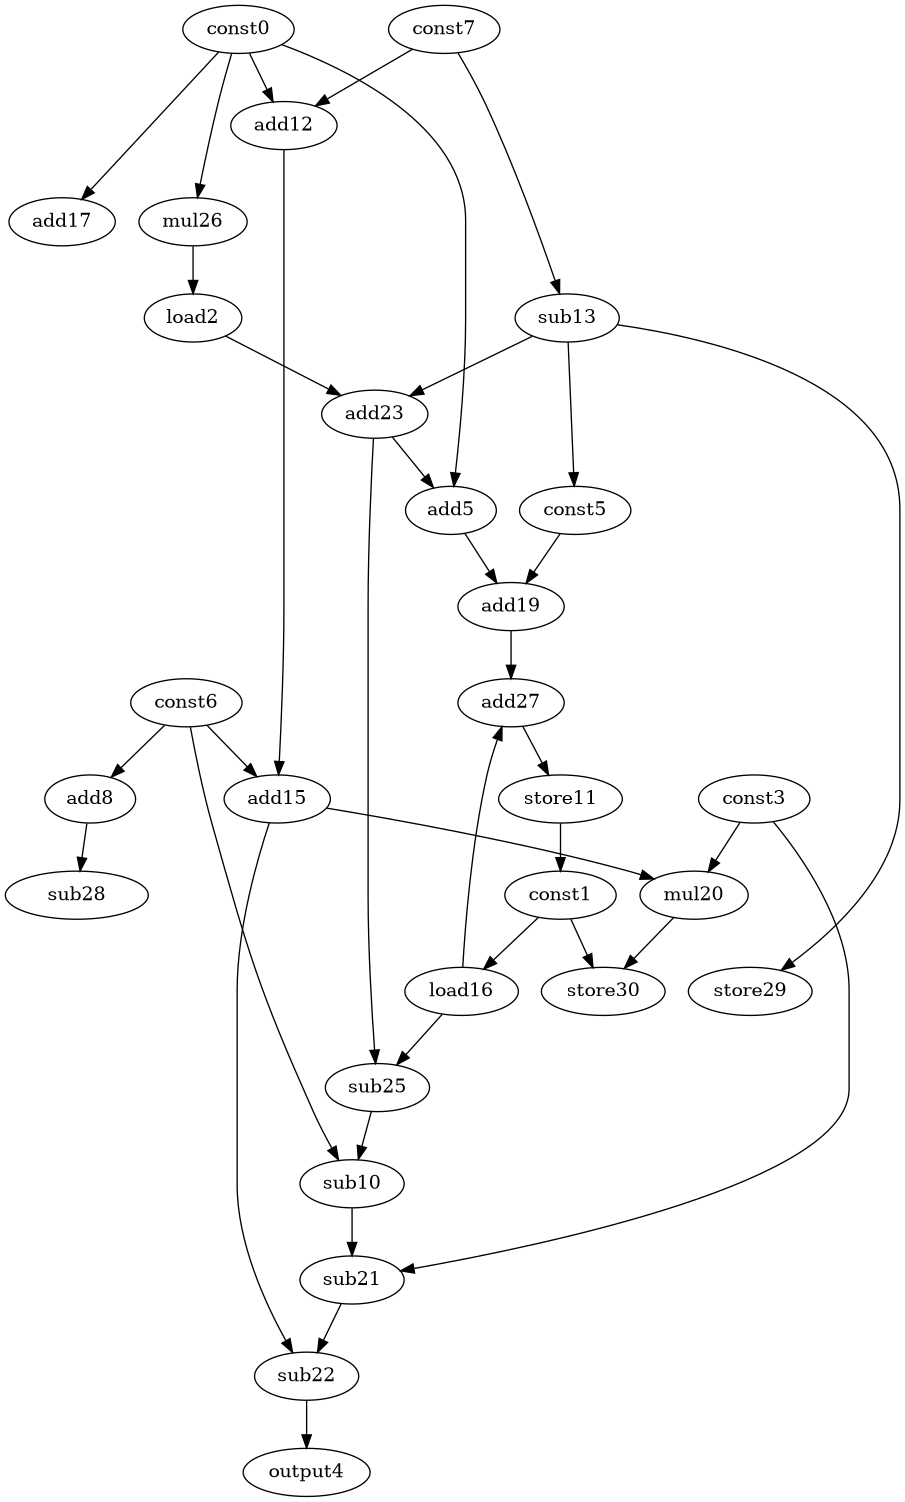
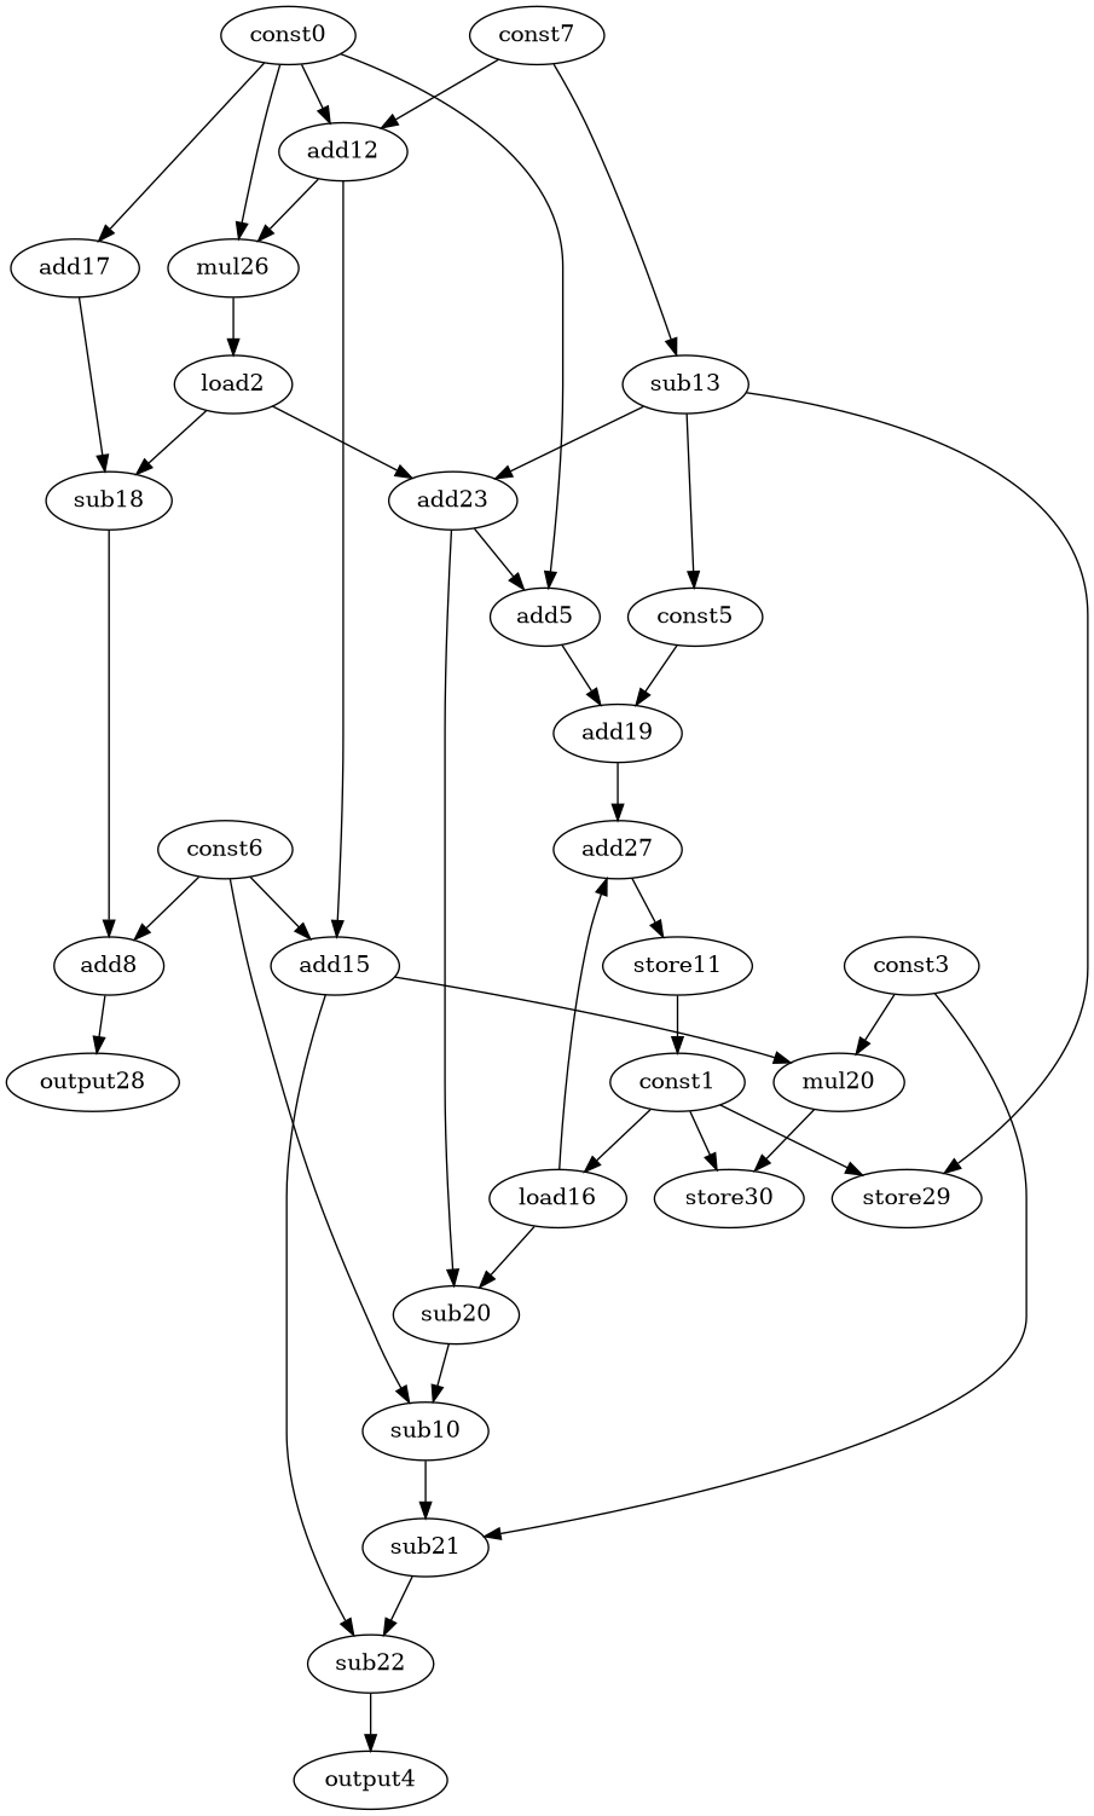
  digraph {
    node [opcode=add]
    edge [operand=0]
    const0 [opcode=const]
    n2 [label=add5]
    add12
    add17
    mul26 [opcode=mul]
    add19
    add15
+   sub18 [opcode=sub]
    load2 [opcode=load]
    const1 [opcode=const]
    load16 [opcode=load]
    store29 [opcode=store]
    store30 [opcode=store]
    store11 [opcode=store]
-   sub25 [opcode=sub]
+   sub25 [opcode=sub label=sub20]
    add27
    add23
    add8
    const3 [opcode=const]
    mul20 [opcode=mul]
    sub21 [opcode=sub]
    sub22 [opcode=sub]
    output4 [opcode=output]
    const5 [opcode=const]
    sub13 [opcode=sub]
    const6 [opcode=const]
    sub10 [opcode=sub]
-   output28 [opcode=output label=sub28]
+   output28 [opcode=output]
    const7 [opcode=const]
    const0 -> n2
    const0 -> add12
    const0 -> add17
    const0 -> mul26
    n2 -> add19
+   add12 -> mul26 [operand=1]
    add12 -> add15
+   add17 -> sub18
    mul26 -> load2
    add19 -> add27 [operand=1]
    add15 -> mul20 [operand=1]
    add15 -> sub22 [operand=1]
+   sub18 -> add8
+   load2 -> sub18 [operand=1]
    load2 -> add23
    const1 -> load16
+   const1 -> store29
    const1 -> store30
    load16 -> sub25
    load16 -> add27
    store11 -> const1
    sub25 -> sub10
    add27 -> store11 [operand=1]
    add23 -> n2 [operand=1]
    add23 -> sub25 [operand=1]
    add8 -> output28
    const3 -> mul20
    const3 -> sub21 [operand=1]
    mul20 -> store30 [operand=1]
    sub21 -> sub22
    sub22 -> output4
    const5 -> add19 [operand=1]
    sub13 -> store29 [operand=1]
    sub13 -> add23 [operand=1]
    sub13 -> const5
    const6 -> add15 [operand=1]
    const6 -> add8 [operand=1]
    const6 -> sub10 [operand=1]
    sub10 -> sub21
    const7 -> add12 [operand=1]
    const7 -> sub13 [operand=1]
  }
